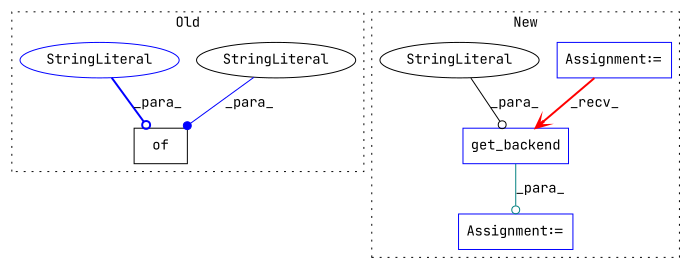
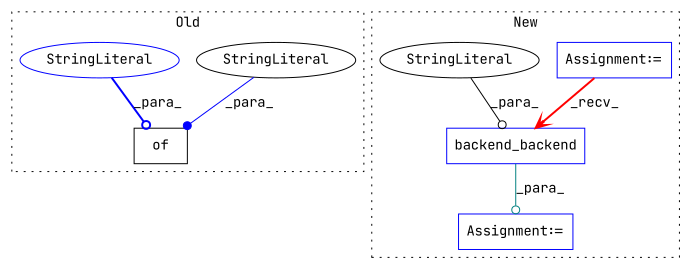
  digraph {
    fontname="JetBrains Mono"
    node [a=45 l=23 shape=box color=blue fontname="JetBrains Mono"]
    edge [color=blue style=solid arrowhead=odot fontname="JetBrains Mono"]
    n1 [a=32 l="3,1" label=of s="3181,3214" color=black]
    n2 [l=6 label=StringLiteral s=3184 shape=ellipse color=black]
    n3 [label=StringLiteral s=3191 shape=ellipse]
-   n4 [a=32 l="12,1" label=get_backend s="3219,3254"]
+   n4 [a=32 l="12,1" label=backend_backend s="3219,3254"]
    n5 [a=7 l=3 label="Assignment:=" s=2861]
    n6 [label=StringLiteral s=3231 shape=ellipse color=black]
    n7 [a=7 l=1 label="Assignment:=" s=3214]
    subgraph cluster_1 {
      label=Old
      style=dotted
      n1
      n2
      n3
    }
    subgraph cluster_2 {
      label=New
      style=dotted
      n4
      n5
      n6
      n7
    }
    n2 -> n1 [label=_para_ arrowhead=dot]
    n3 -> n1 [label=_para_ style=bold]
    n4 -> n7 [label=_para_ color=teal]
    n5 -> n4 [label=_recv_ color=red style=bold arrowhead=vee]
    n6 -> n4 [label=_para_ color=black]
  }
